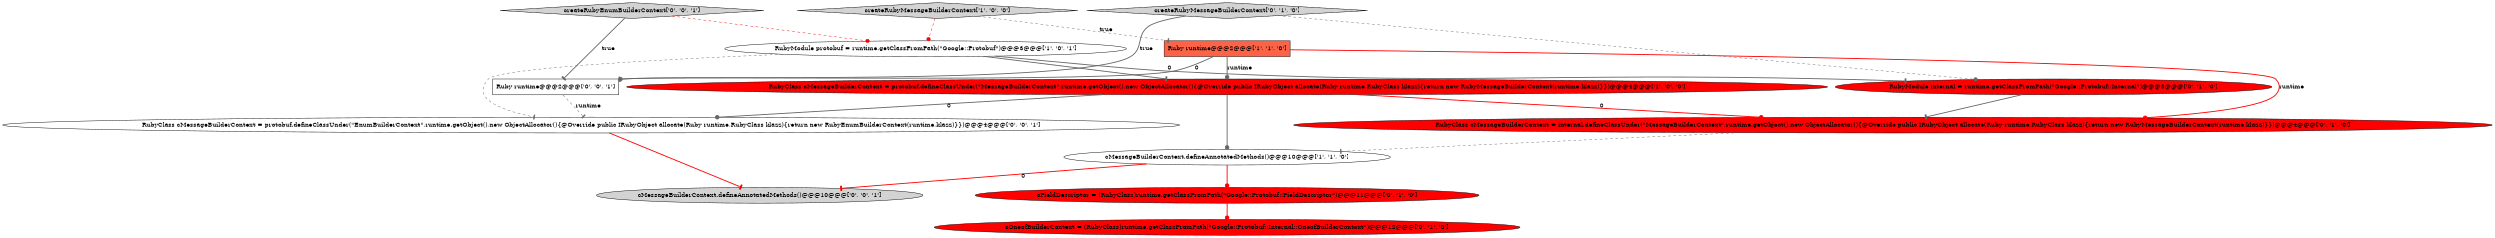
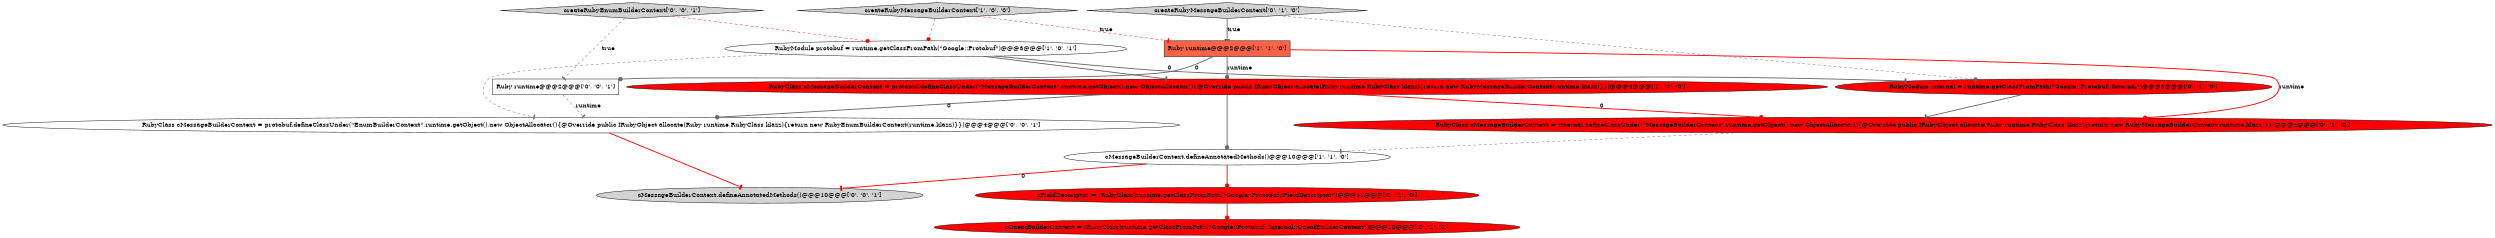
  digraph {
    node [fillcolor=red shape=ellipse style=filled]
    edge [arrowhead=tee color=gray40 style=bold]
    n1 [label="RubyClass cMessageBuilderContext = internal.defineClassUnder(\"MessageBuilderContext\",runtime.getObject(),new ObjectAllocator(){@Override public IRubyObject allocate(Ruby runtime,RubyClass klazz){return new RubyMessageBuilderContext(runtime,klazz)}})@@@4@@@['0', '1', '0']"]
    n2 [fillcolor=white label="cMessageBuilderContext.defineAnnotatedMethods()@@@10@@@['1', '1', '0']"]
    n3 [fillcolor=lightgray label="cMessageBuilderContext.defineAnnotatedMethods()@@@10@@@['0', '0', '1']"]
    n4 [label="cFieldDescriptor = (RubyClass)runtime.getClassFromPath(\"Google::Protobuf::FieldDescriptor\")@@@11@@@['0', '1', '0']"]
    n5 [label="RubyModule internal = runtime.getClassFromPath(\"Google::Protobuf::Internal\")@@@3@@@['0', '1', '0']"]
    n6 [fillcolor=white label="Ruby runtime@@@2@@@['0', '0', '1']" shape=box]
    n7 [fillcolor=white label="RubyClass cMessageBuilderContext = protobuf.defineClassUnder(\"EnumBuilderContext\",runtime.getObject(),new ObjectAllocator(){@Override public IRubyObject allocate(Ruby runtime,RubyClass klazz){return new RubyEnumBuilderContext(runtime,klazz)}})@@@4@@@['0', '0', '1']"]
    n8 [label="RubyClass cMessageBuilderContext = protobuf.defineClassUnder(\"MessageBuilderContext\",runtime.getObject(),new ObjectAllocator(){@Override public IRubyObject allocate(Ruby runtime,RubyClass klazz){return new RubyMessageBuilderContext(runtime,klazz)}})@@@4@@@['1', '0', '0']"]
    n9 [label="cOneofBuilderContext = (RubyClass)runtime.getClassFromPath(\"Google::Protobuf::Internal::OneofBuilderContext\")@@@12@@@['0', '1', '0']"]
    n10 [fillcolor=white label="RubyModule protobuf = runtime.getClassFromPath(\"Google::Protobuf\")@@@3@@@['1', '0', '1']"]
    n11 [fillcolor=tomato label="Ruby runtime@@@2@@@['1', '1', '0']" shape=box]
    n12 [fillcolor=lightgray label="createRubyMessageBuilderContext['0', '1', '0']" shape=diamond]
    n13 [fillcolor=lightgray label="createRubyEnumBuilderContext['0', '0', '1']" shape=diamond]
    n14 [fillcolor=lightgray label="createRubyMessageBuilderContext['1', '0', '0']" shape=diamond]
    n1 -> n2 [style=dashed]
    n2 -> n3 [color=red label=0]
    n2 -> n4 [arrowhead=dot color=red]
    n4 -> n9 [arrowhead=dot color=red]
    n5 -> n1
    n6 -> n7 [label=runtime style=dashed]
    n7 -> n3 [color=red]
    n8 -> n1 [arrowhead=dot color=red label=0]
    n8 -> n2 [arrowhead=dot]
    n8 -> n7 [arrowhead=dot label=0]
    n10 -> n5 [label=0]
    n10 -> n7 [style=dashed]
    n10 -> n8
    n11 -> n1 [arrowhead=dot color=red label=runtime]
    n11 -> n6 [arrowhead=dot label=0]
    n11 -> n8 [arrowhead=dot label=runtime]
    n12 -> n5 [arrowhead=dot style=dashed]
-   n12 -> n6 [label=true]
-   n13 -> n6 [label=true]
+   n12 -> n11 [label=true]
+   n13 -> n6 [label=true style=dashed]
    n13 -> n10 [arrowhead=dot color=red style=dashed]
    n14 -> n10 [arrowhead=dot color=red style=dashed]
-   n14 -> n11 [label=true style=dashed]
+   n14 -> n11 [color=red label=true style=dashed]
  }
